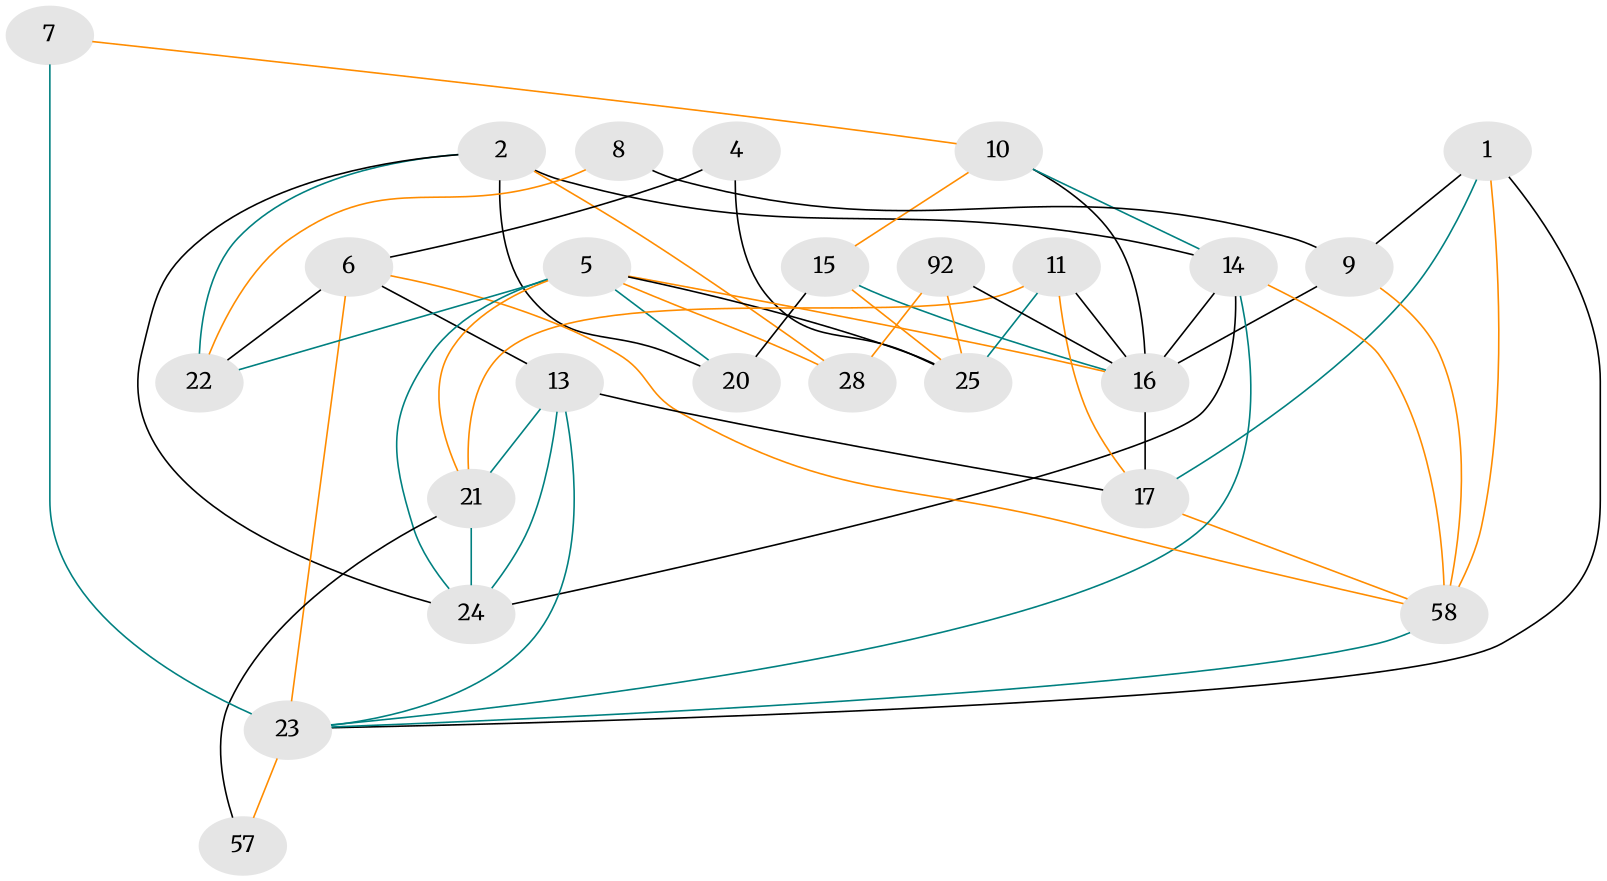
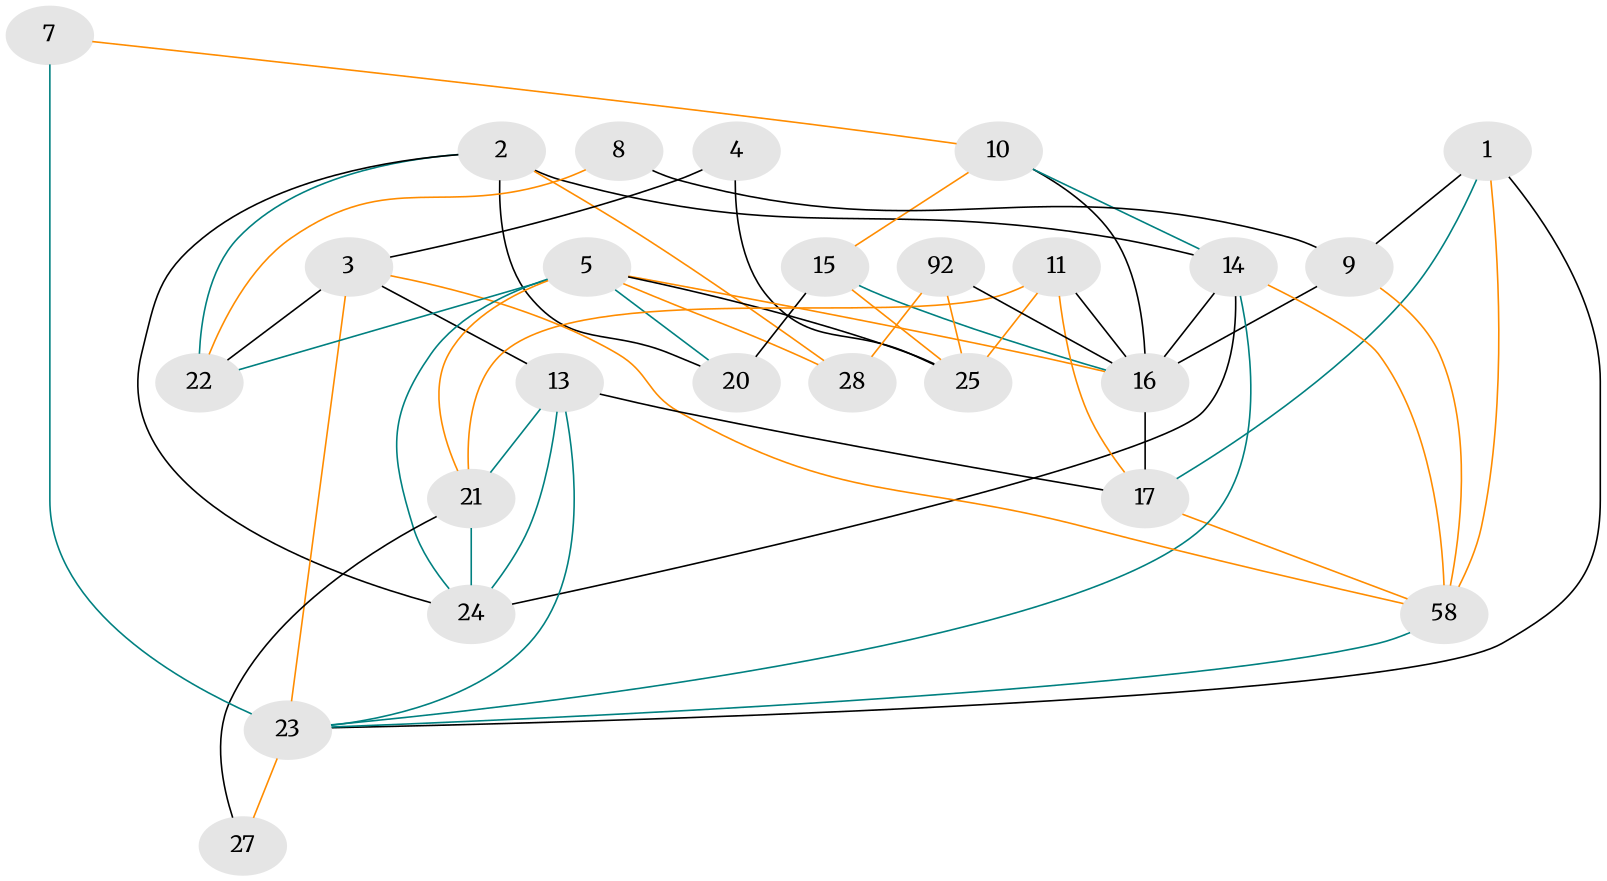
  graph {
    fontname=Merriweather
    node [color=gray90 fontname=Merriweather style=filled]
    edge [color=black fontname=Merriweather weight=1.0]
    1
    9
    17
    n4 [label=58]
    23
    16
-   27 [label=57]
+   27
    2
    14
    20
    22
    24
    28
    4
-   6
+   6 [label=3]
    25
    13
    5
    21
    7
    10
    15
    8
    11
    n25 [label=92]
    1 -- 9
    1 -- 17 [color=teal]
    1 -- n4 [color=darkorange]
    1 -- 23
    9 -- n4 [color=darkorange]
    9 -- 16
    17 -- n4 [color=darkorange]
    n4 -- 23 [color=teal]
    23 -- 27 [color=darkorange]
    16 -- 17
    2 -- 14
    2 -- 20
    2 -- 22 [color=teal]
    2 -- 24
    2 -- 28 [color=darkorange weight=2.0]
    14 -- n4 [color=darkorange]
    14 -- 23 [color=teal]
    14 -- 16
    14 -- 24
    4 -- 6
    4 -- 25
    6 -- n4 [color=darkorange]
    6 -- 23 [color=darkorange weight=2.0]
    6 -- 22 [weight=2.0]
    6 -- 13
    13 -- 17
    13 -- 23 [color=teal]
    13 -- 24 [color=teal]
    13 -- 21 [color=teal]
    5 -- 16 [color=darkorange weight=2.0]
    5 -- 20 [color=teal]
    5 -- 22 [color=teal]
    5 -- 24 [color=teal]
    5 -- 28 [color=darkorange]
    5 -- 25
    5 -- 21 [color=darkorange]
    21 -- 27
    21 -- 24 [color=teal]
    7 -- 23 [color=teal weight=2.0]
    7 -- 10 [color=darkorange]
    10 -- 16
    10 -- 14 [color=teal]
    10 -- 15 [color=darkorange]
    15 -- 16 [color=teal]
    15 -- 20
    15 -- 25 [color=darkorange weight=2.0]
    8 -- 9
    8 -- 22 [color=darkorange]
    11 -- 17 [color=darkorange]
    11 -- 16
-   11 -- 25 [color=teal]
+   11 -- 25 [color=darkorange]
    11 -- 21 [color=darkorange]
    n25 -- 16
    n25 -- 28 [color=darkorange]
    n25 -- 25 [color=darkorange]
  }
